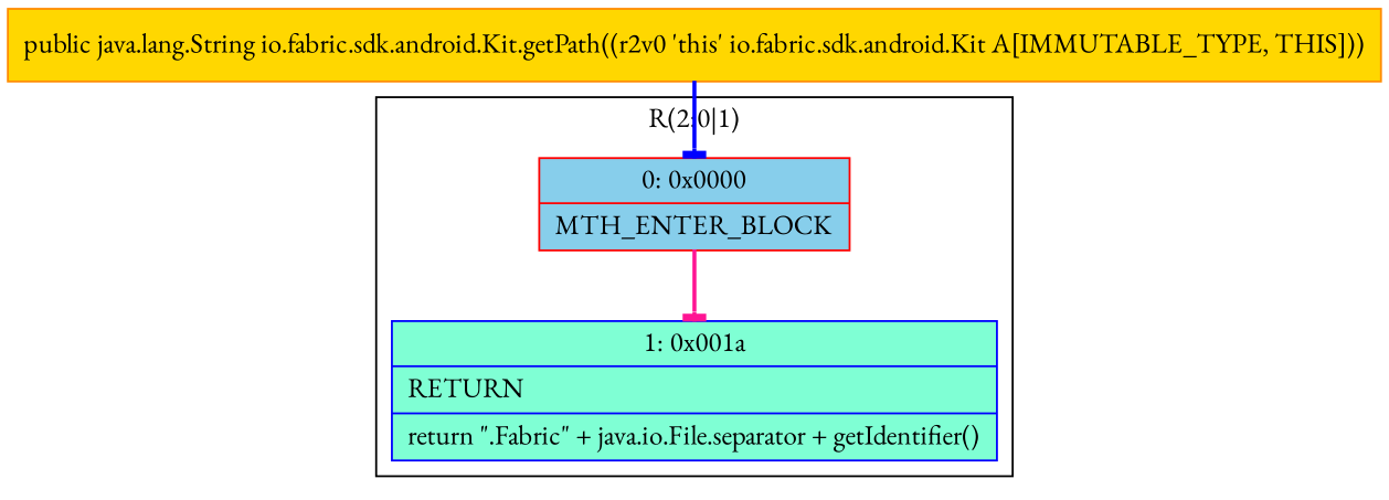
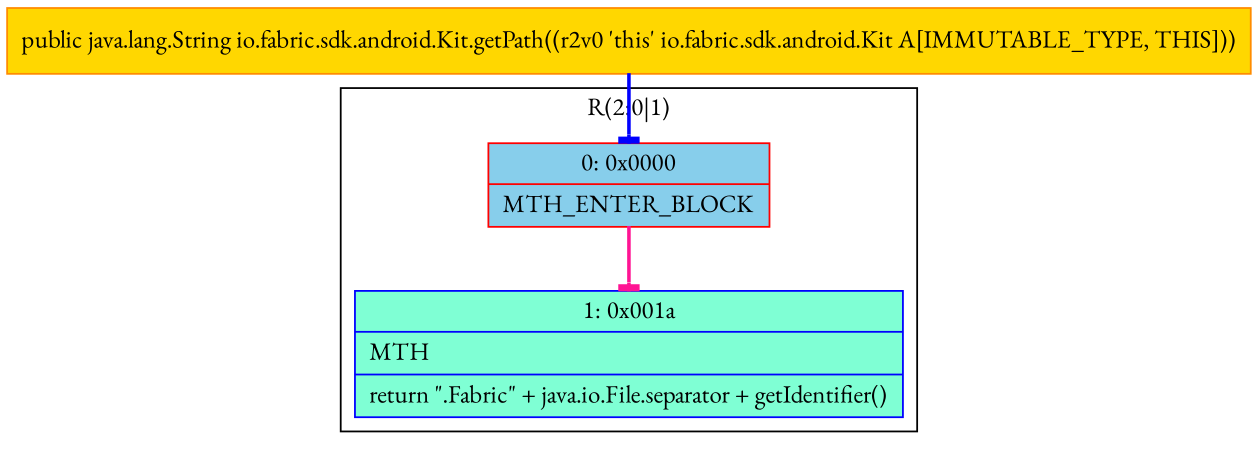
  digraph {
    fontname="EB Garamond"
    node [shape=record style=filled fontname="EB Garamond"]
    edge [style=bold arrowhead=tee fontname="EB Garamond"]
    n1 [color=red label="{0\:\ 0x0000|MTH_ENTER_BLOCK\l}" fillcolor=skyblue]
-   n2 [color=blue label="{1\:\ 0x001a|RETURN\l|return \".Fabric\" + java.io.File.separator + getIdentifier()\l}" fillcolor=aquamarine]
+   n2 [color=blue label="{1\:\ 0x001a|MTH\l|return \".Fabric\" + java.io.File.separator + getIdentifier()\l}" fillcolor=aquamarine]
    n3 [label="{public java.lang.String io.fabric.sdk.android.Kit.getPath((r2v0 'this' io.fabric.sdk.android.Kit A[IMMUTABLE_TYPE, THIS])) }" fillcolor=gold color=darkorange]
    subgraph cluster_1 {
      label="R(2:0|1)"
      n1
      n2
    }
    n1 -> n2 [color=deeppink]
    n3 -> n1 [color=blue]
  }
